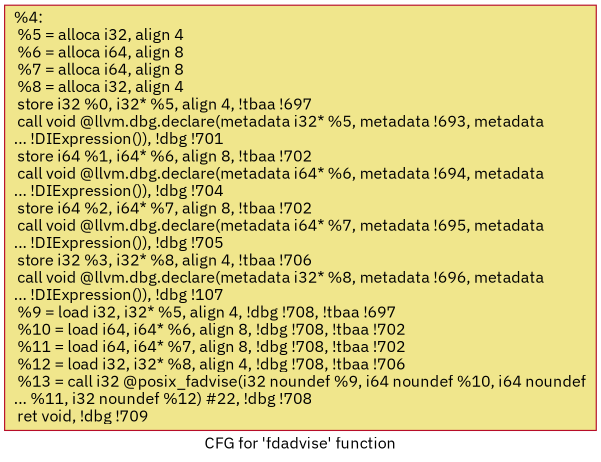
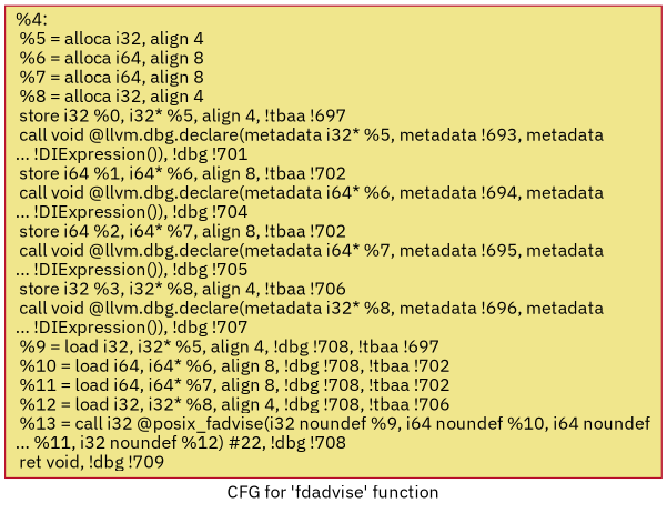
  digraph {
    label="CFG for 'fdadvise' function"
    rankdir=LR
    fontname="IBM Plex Sans"
-   n1 [color="#b70d28ff" fillcolor=khaki label="{%4:\l  %5 = alloca i32, align 4\l  %6 = alloca i64, align 8\l  %7 = alloca i64, align 8\l  %8 = alloca i32, align 4\l  store i32 %0, i32* %5, align 4, !tbaa !697\l  call void @llvm.dbg.declare(metadata i32* %5, metadata !693, metadata\l... !DIExpression()), !dbg !701\l  store i64 %1, i64* %6, align 8, !tbaa !702\l  call void @llvm.dbg.declare(metadata i64* %6, metadata !694, metadata\l... !DIExpression()), !dbg !704\l  store i64 %2, i64* %7, align 8, !tbaa !702\l  call void @llvm.dbg.declare(metadata i64* %7, metadata !695, metadata\l... !DIExpression()), !dbg !705\l  store i32 %3, i32* %8, align 4, !tbaa !706\l  call void @llvm.dbg.declare(metadata i32* %8, metadata !696, metadata\l... !DIExpression()), !dbg !107\l  %9 = load i32, i32* %5, align 4, !dbg !708, !tbaa !697\l  %10 = load i64, i64* %6, align 8, !dbg !708, !tbaa !702\l  %11 = load i64, i64* %7, align 8, !dbg !708, !tbaa !702\l  %12 = load i32, i32* %8, align 4, !dbg !708, !tbaa !706\l  %13 = call i32 @posix_fadvise(i32 noundef %9, i64 noundef %10, i64 noundef\l... %11, i32 noundef %12) #22, !dbg !708\l  ret void, !dbg !709\l}" shape=record style=filled fontname="IBM Plex Sans"]
+   n1 [color="#b70d28ff" fillcolor=khaki label="{%4:\l  %5 = alloca i32, align 4\l  %6 = alloca i64, align 8\l  %7 = alloca i64, align 8\l  %8 = alloca i32, align 4\l  store i32 %0, i32* %5, align 4, !tbaa !697\l  call void @llvm.dbg.declare(metadata i32* %5, metadata !693, metadata\l... !DIExpression()), !dbg !701\l  store i64 %1, i64* %6, align 8, !tbaa !702\l  call void @llvm.dbg.declare(metadata i64* %6, metadata !694, metadata\l... !DIExpression()), !dbg !704\l  store i64 %2, i64* %7, align 8, !tbaa !702\l  call void @llvm.dbg.declare(metadata i64* %7, metadata !695, metadata\l... !DIExpression()), !dbg !705\l  store i32 %3, i32* %8, align 4, !tbaa !706\l  call void @llvm.dbg.declare(metadata i32* %8, metadata !696, metadata\l... !DIExpression()), !dbg !707\l  %9 = load i32, i32* %5, align 4, !dbg !708, !tbaa !697\l  %10 = load i64, i64* %6, align 8, !dbg !708, !tbaa !702\l  %11 = load i64, i64* %7, align 8, !dbg !708, !tbaa !702\l  %12 = load i32, i32* %8, align 4, !dbg !708, !tbaa !706\l  %13 = call i32 @posix_fadvise(i32 noundef %9, i64 noundef %10, i64 noundef\l... %11, i32 noundef %12) #22, !dbg !708\l  ret void, !dbg !709\l}" shape=record style=filled fontname="IBM Plex Sans"]
  }
